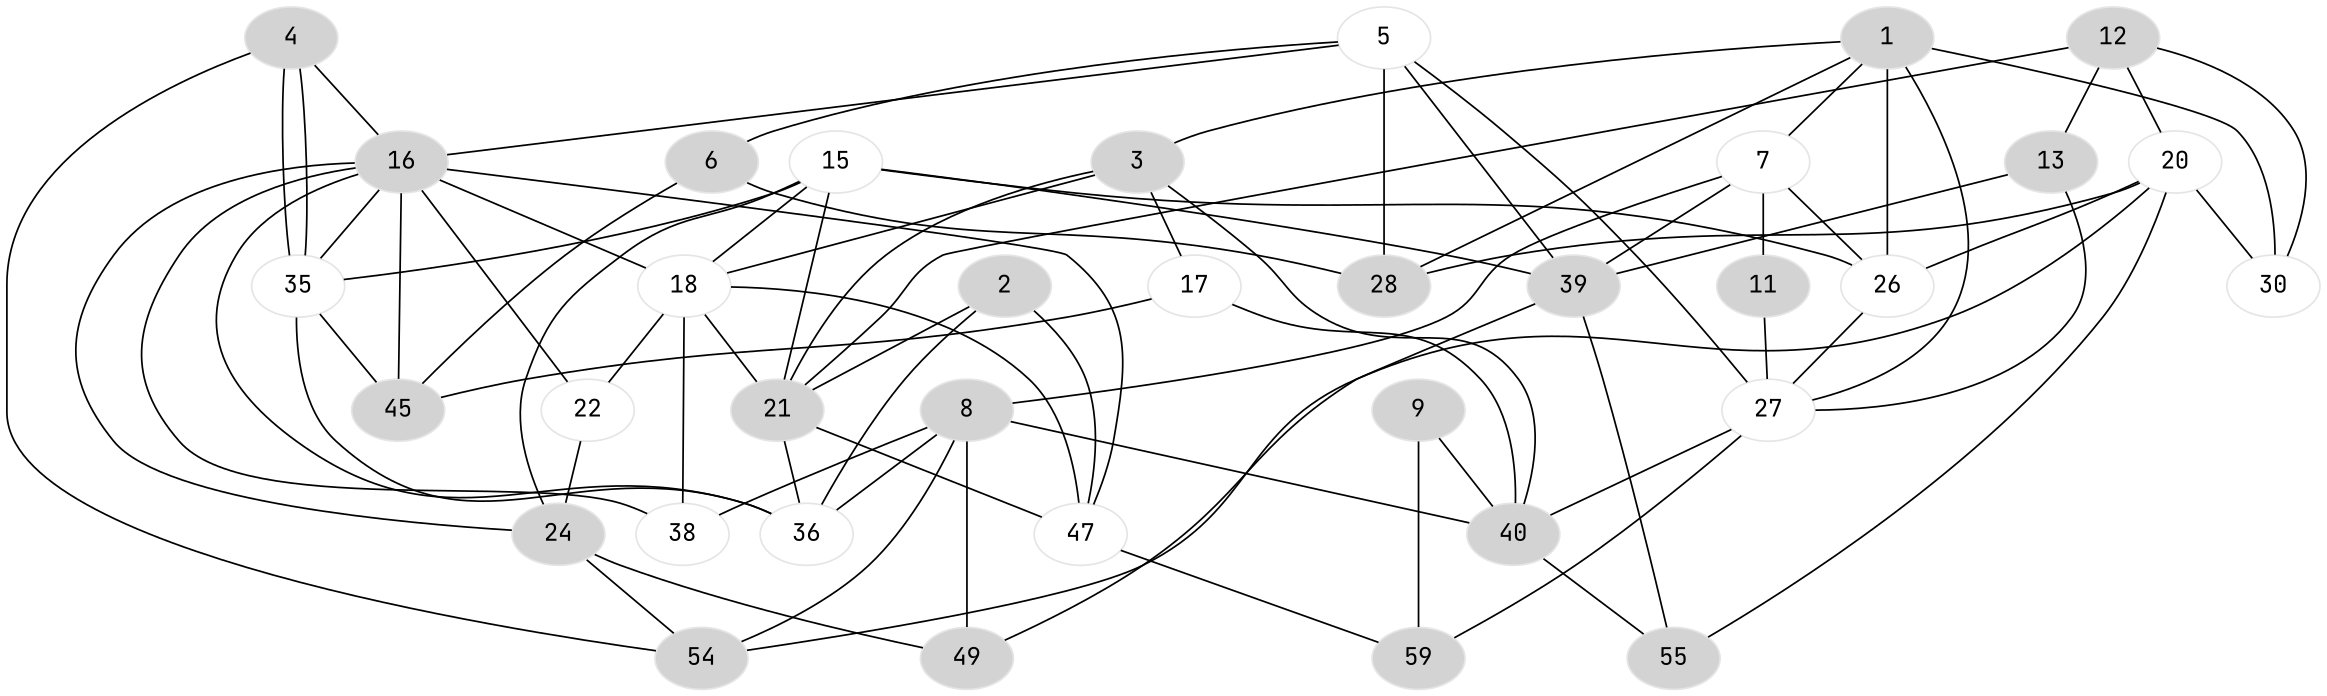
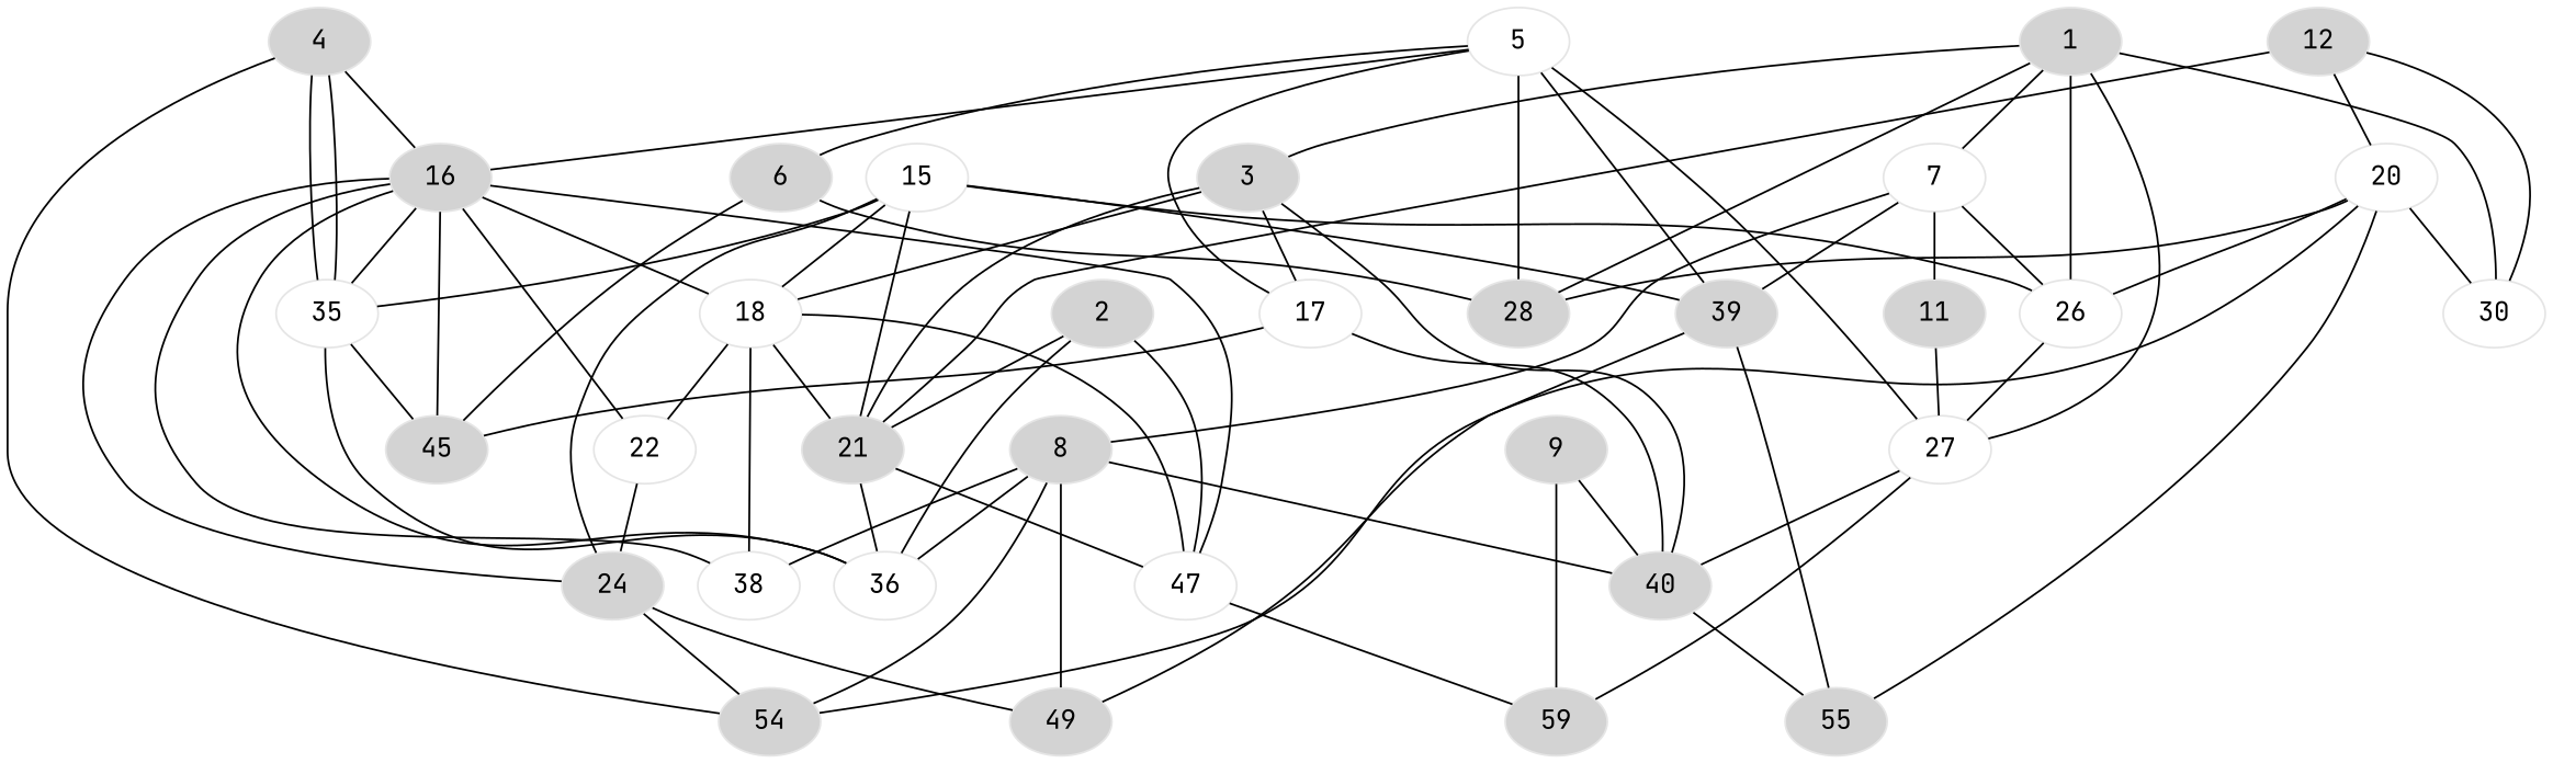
  graph {
    fontname="JetBrains Mono"
    node [color=gray90 fillcolor=lightgrey fontname="JetBrains Mono" style=filled]
    edge [fontname="JetBrains Mono"]
    1 [super="+23"]
    3 [super="+58"]
    7 [fillcolor=white super="+14"]
    26 [fillcolor=white super="+34"]
    27 [fillcolor=white super="+42"]
    28 [super="+53"]
    30 [fillcolor=white super="+41"]
    21 [super="+48"]
    17 [fillcolor=white]
    18 [fillcolor=white super="+51"]
    40
    39 [super="+44"]
    8 [super="+57"]
    11
    59
    36 [fillcolor=white super="+37"]
    47 [fillcolor=white super="+50"]
    2
    45 [super="+46"]
    38 [fillcolor=white]
    22 [fillcolor=white]
    55
    4 [super="+43"]
    16 [super="+31"]
    35 [fillcolor=white super="+56"]
    54
    24 [super="+29"]
    5 [fillcolor=white super="+19"]
    6 [super="+10"]
    49
    9
    12
-   13
    20 [fillcolor=white super="+33"]
    15 [fillcolor=white super="+52"]
    1 -- 3
    1 -- 7
    1 -- 26
    1 -- 27
    1 -- 28
    1 -- 30 [weight=2]
    3 -- 21
    3 -- 17
    3 -- 18
    3 -- 40
    7 -- 26
    7 -- 39
    7 -- 8
    7 -- 11
    26 -- 27
    27 -- 40
    27 -- 59
    21 -- 36
    21 -- 47
    17 -- 40
    17 -- 45
    18 -- 21
    18 -- 47 [weight=2]
    18 -- 38
    18 -- 22 [weight=2]
    40 -- 55
    39 -- 55
    39 -- 49
    8 -- 40
    8 -- 36
    8 -- 38
    8 -- 54
    8 -- 49
    11 -- 27
    47 -- 59
    2 -- 21
    2 -- 36
    2 -- 47
    22 -- 24
    4 -- 16
    4 -- 35
    4 -- 35
    4 -- 54
    16 -- 18
    16 -- 36
    16 -- 47
    16 -- 45
    16 -- 38
    16 -- 22
    16 -- 35
    16 -- 24
    35 -- 36
    35 -- 45
    24 -- 54
    24 -- 49
    5 -- 27
    5 -- 28 [weight=2]
+   5 -- 17
    5 -- 39
    5 -- 16
    5 -- 6
    6 -- 28
    6 -- 45
    9 -- 40
    9 -- 59
    12 -- 30
    12 -- 21
-   12 -- 13
    12 -- 20
-   13 -- 27
-   13 -- 39
    20 -- 26
    20 -- 28
    20 -- 30
    20 -- 55
    20 -- 54
    15 -- 26
    15 -- 21
    15 -- 18
    15 -- 39 [weight=2]
    15 -- 35
    15 -- 24
  }
